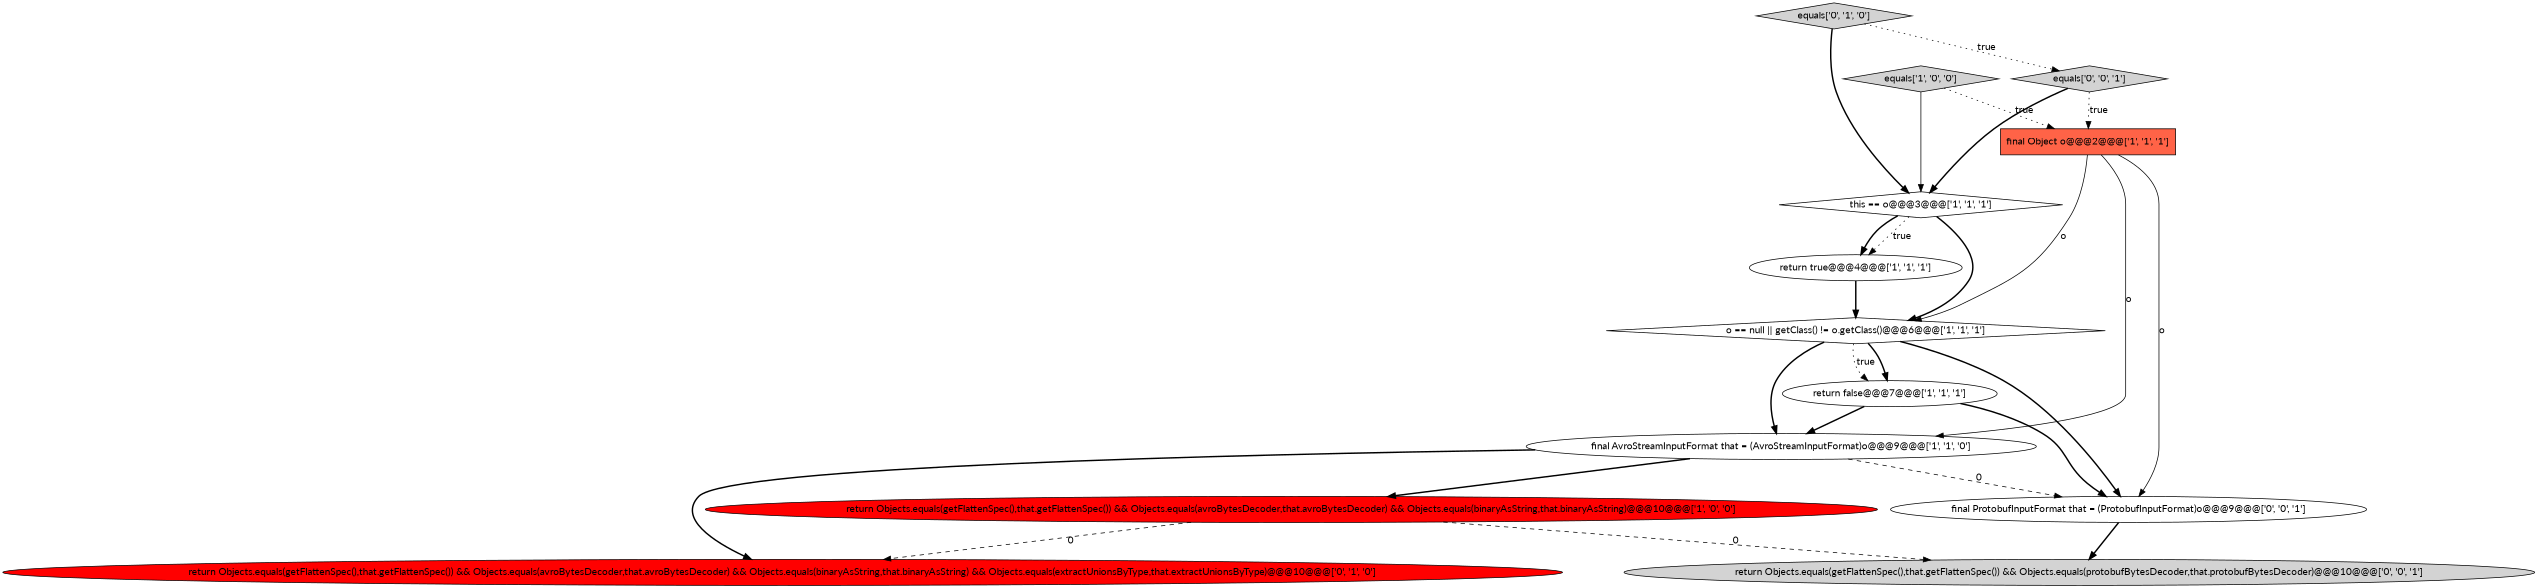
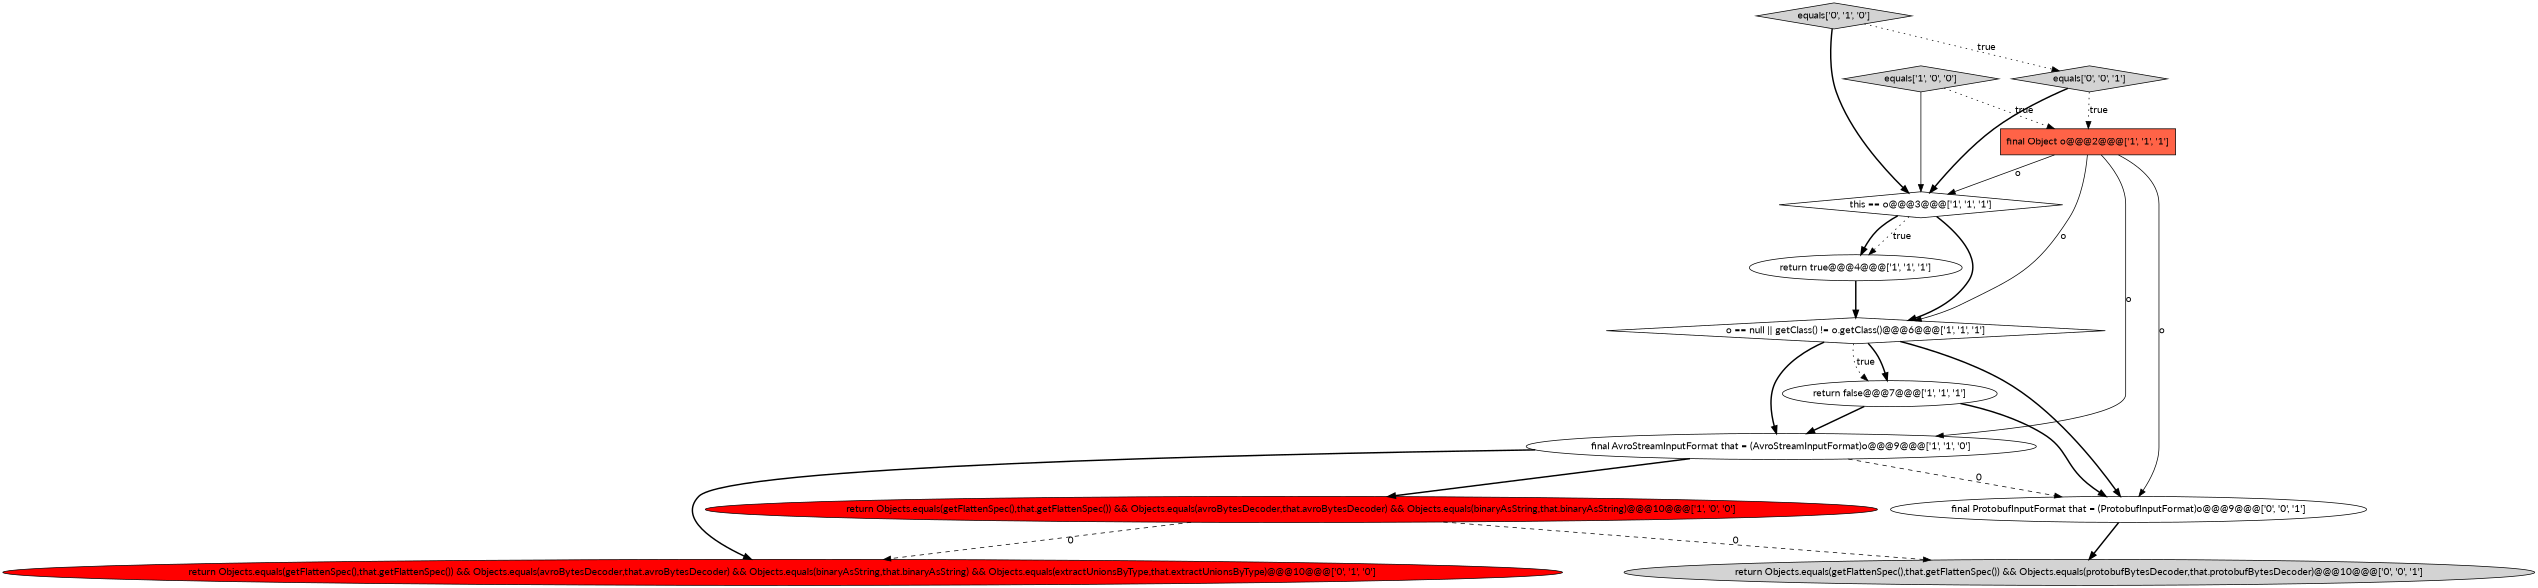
  digraph {
    fontname=Lato
    node [fillcolor=white fontname=Lato shape=ellipse style=filled]
    edge [fontname=Lato style=bold]
    n1 [fillcolor=red label="return Objects.equals(getFlattenSpec(),that.getFlattenSpec()) && Objects.equals(avroBytesDecoder,that.avroBytesDecoder) && Objects.equals(binaryAsString,that.binaryAsString)@@@10@@@['1', '0', '0']"]
    n2 [fillcolor=lightgray label="return Objects.equals(getFlattenSpec(),that.getFlattenSpec()) && Objects.equals(protobufBytesDecoder,that.protobufBytesDecoder)@@@10@@@['0', '0', '1']"]
    n3 [fillcolor=red label="return Objects.equals(getFlattenSpec(),that.getFlattenSpec()) && Objects.equals(avroBytesDecoder,that.avroBytesDecoder) && Objects.equals(binaryAsString,that.binaryAsString) && Objects.equals(extractUnionsByType,that.extractUnionsByType)@@@10@@@['0', '1', '0']"]
    n4 [label="this == o@@@3@@@['1', '1', '1']" shape=diamond]
    n5 [label="return true@@@4@@@['1', '1', '1']"]
    n6 [label="o == null || getClass() != o.getClass()@@@6@@@['1', '1', '1']" shape=diamond]
    n7 [label="final AvroStreamInputFormat that = (AvroStreamInputFormat)o@@@9@@@['1', '1', '0']"]
    n8 [label="final ProtobufInputFormat that = (ProtobufInputFormat)o@@@9@@@['0', '0', '1']"]
    n9 [label="return false@@@7@@@['1', '1', '1']"]
    n10 [fillcolor=lightgray label="equals['0', '0', '1']" shape=diamond]
    n11 [fillcolor=tomato label="final Object o@@@2@@@['1', '1', '1']" shape=box]
    n12 [fillcolor=lightgray label="equals['1', '0', '0']" shape=diamond]
    n13 [fillcolor=lightgray label="equals['0', '1', '0']" shape=diamond]
    n1 -> n2 [label=0 style=dashed]
    n1 -> n3 [label=0 style=dashed]
    n4 -> n5
    n4 -> n5 [label=true style=dotted]
    n4 -> n6
    n5 -> n6
    n6 -> n7
    n6 -> n8
    n6 -> n9
    n6 -> n9 [label=true style=dotted]
    n7 -> n1
    n7 -> n3
    n7 -> n8 [label=0 style=dashed]
    n8 -> n2
    n9 -> n7
    n9 -> n8
    n10 -> n4
    n10 -> n11 [label=true style=dotted]
+   n11 -> n4 [label=o style=solid]
    n11 -> n6 [label=o style=solid]
    n11 -> n7 [label=o style=solid]
    n11 -> n8 [label=o style=solid]
    n12 -> n4 [style=solid]
    n12 -> n11 [label=true style=dotted]
    n13 -> n4
    n13 -> n10 [label=true style=dotted]
  }
